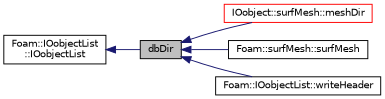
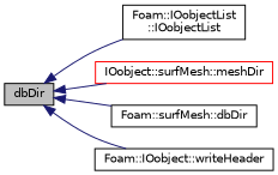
  digraph {
    rankdir=LR
    node [color=black fontname=Helvetica fontsize=10 shape=record]
    edge [color=midnightblue dir=back fontname=Helvetica fontsize=10 labelfontname=Helvetica labelfontsize=10 style=solid]
    n1 [fillcolor=grey75 fontcolor=black height=0.2 label=dbDir style=filled width=0.4]
    n2 [height=0.2 label="Foam::IOobjectList\l::IOobjectList" width=0.4]
    n3 [color=red height=0.2 label="IOobject::surfMesh::meshDir" width=0.4]
-   n4 [height=0.2 label="Foam::surfMesh::surfMesh" width=0.4]
-   n5 [height=0.2 label="Foam::IOobjectList::writeHeader" width=0.4]
-   n2 -> n1
+   n4 [height=0.2 label="Foam::surfMesh::dbDir" width=0.4]
+   n5 [height=0.2 label="Foam::IOobject::writeHeader" width=0.4]
+   n1 -> n2
    n1 -> n3
    n1 -> n4
    n1 -> n5
  }
